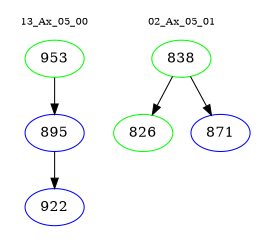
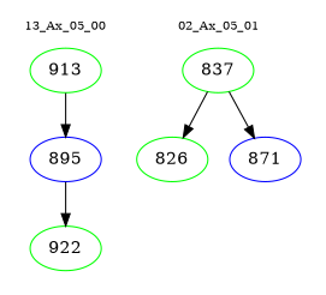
  digraph {
    node [color=green]
    edge [color=black]
-   n1 [label=953]
+   n1 [label=913]
    n2 [color=blue label=895]
-   n3 [color=blue label=922]
-   n4 [label=838]
+   n3 [label=922]
+   n4 [label=837]
    n5 [label=826]
    n6 [color=blue label=871]
    subgraph cluster_1 {
      color=white
      fontsize=10
      label="13_Ax_05_00"
      n1
      n2
      n3
    }
    subgraph cluster_2 {
      color=white
      fontsize=10
      label="02_Ax_05_01"
      n4
      n5
      n6
    }
    n1 -> n2
    n2 -> n3
    n4 -> n5
    n4 -> n6
  }
